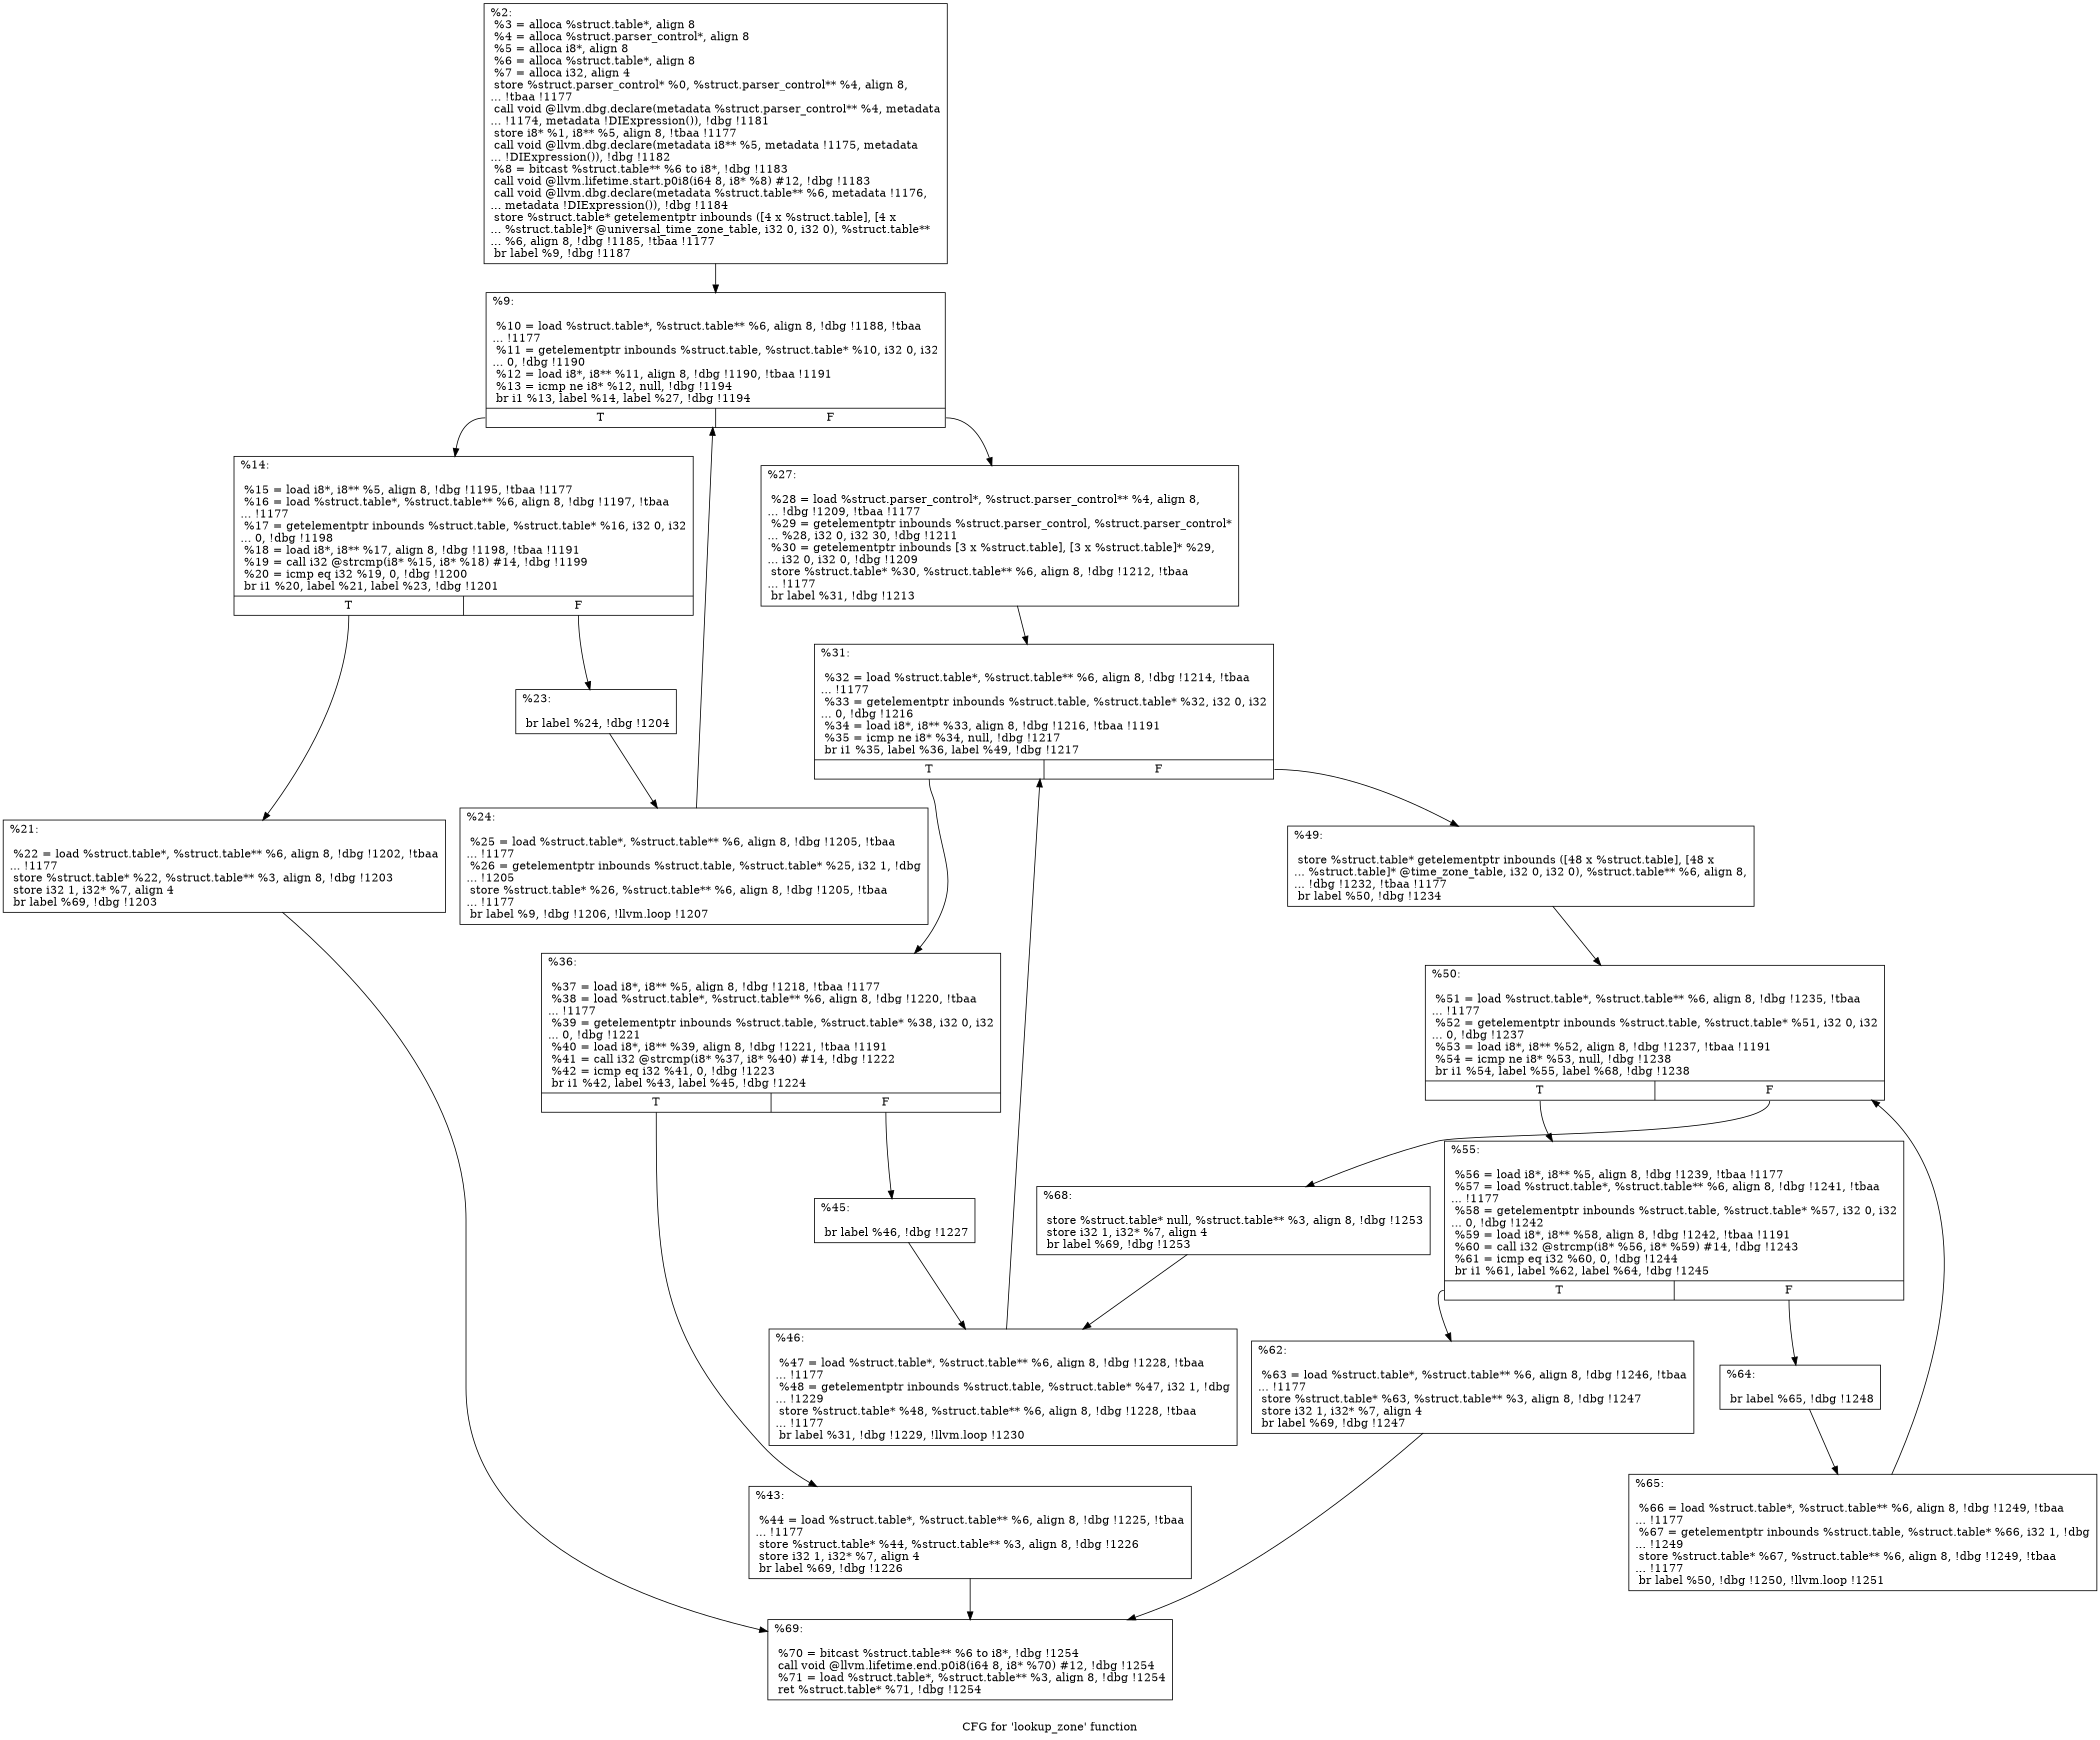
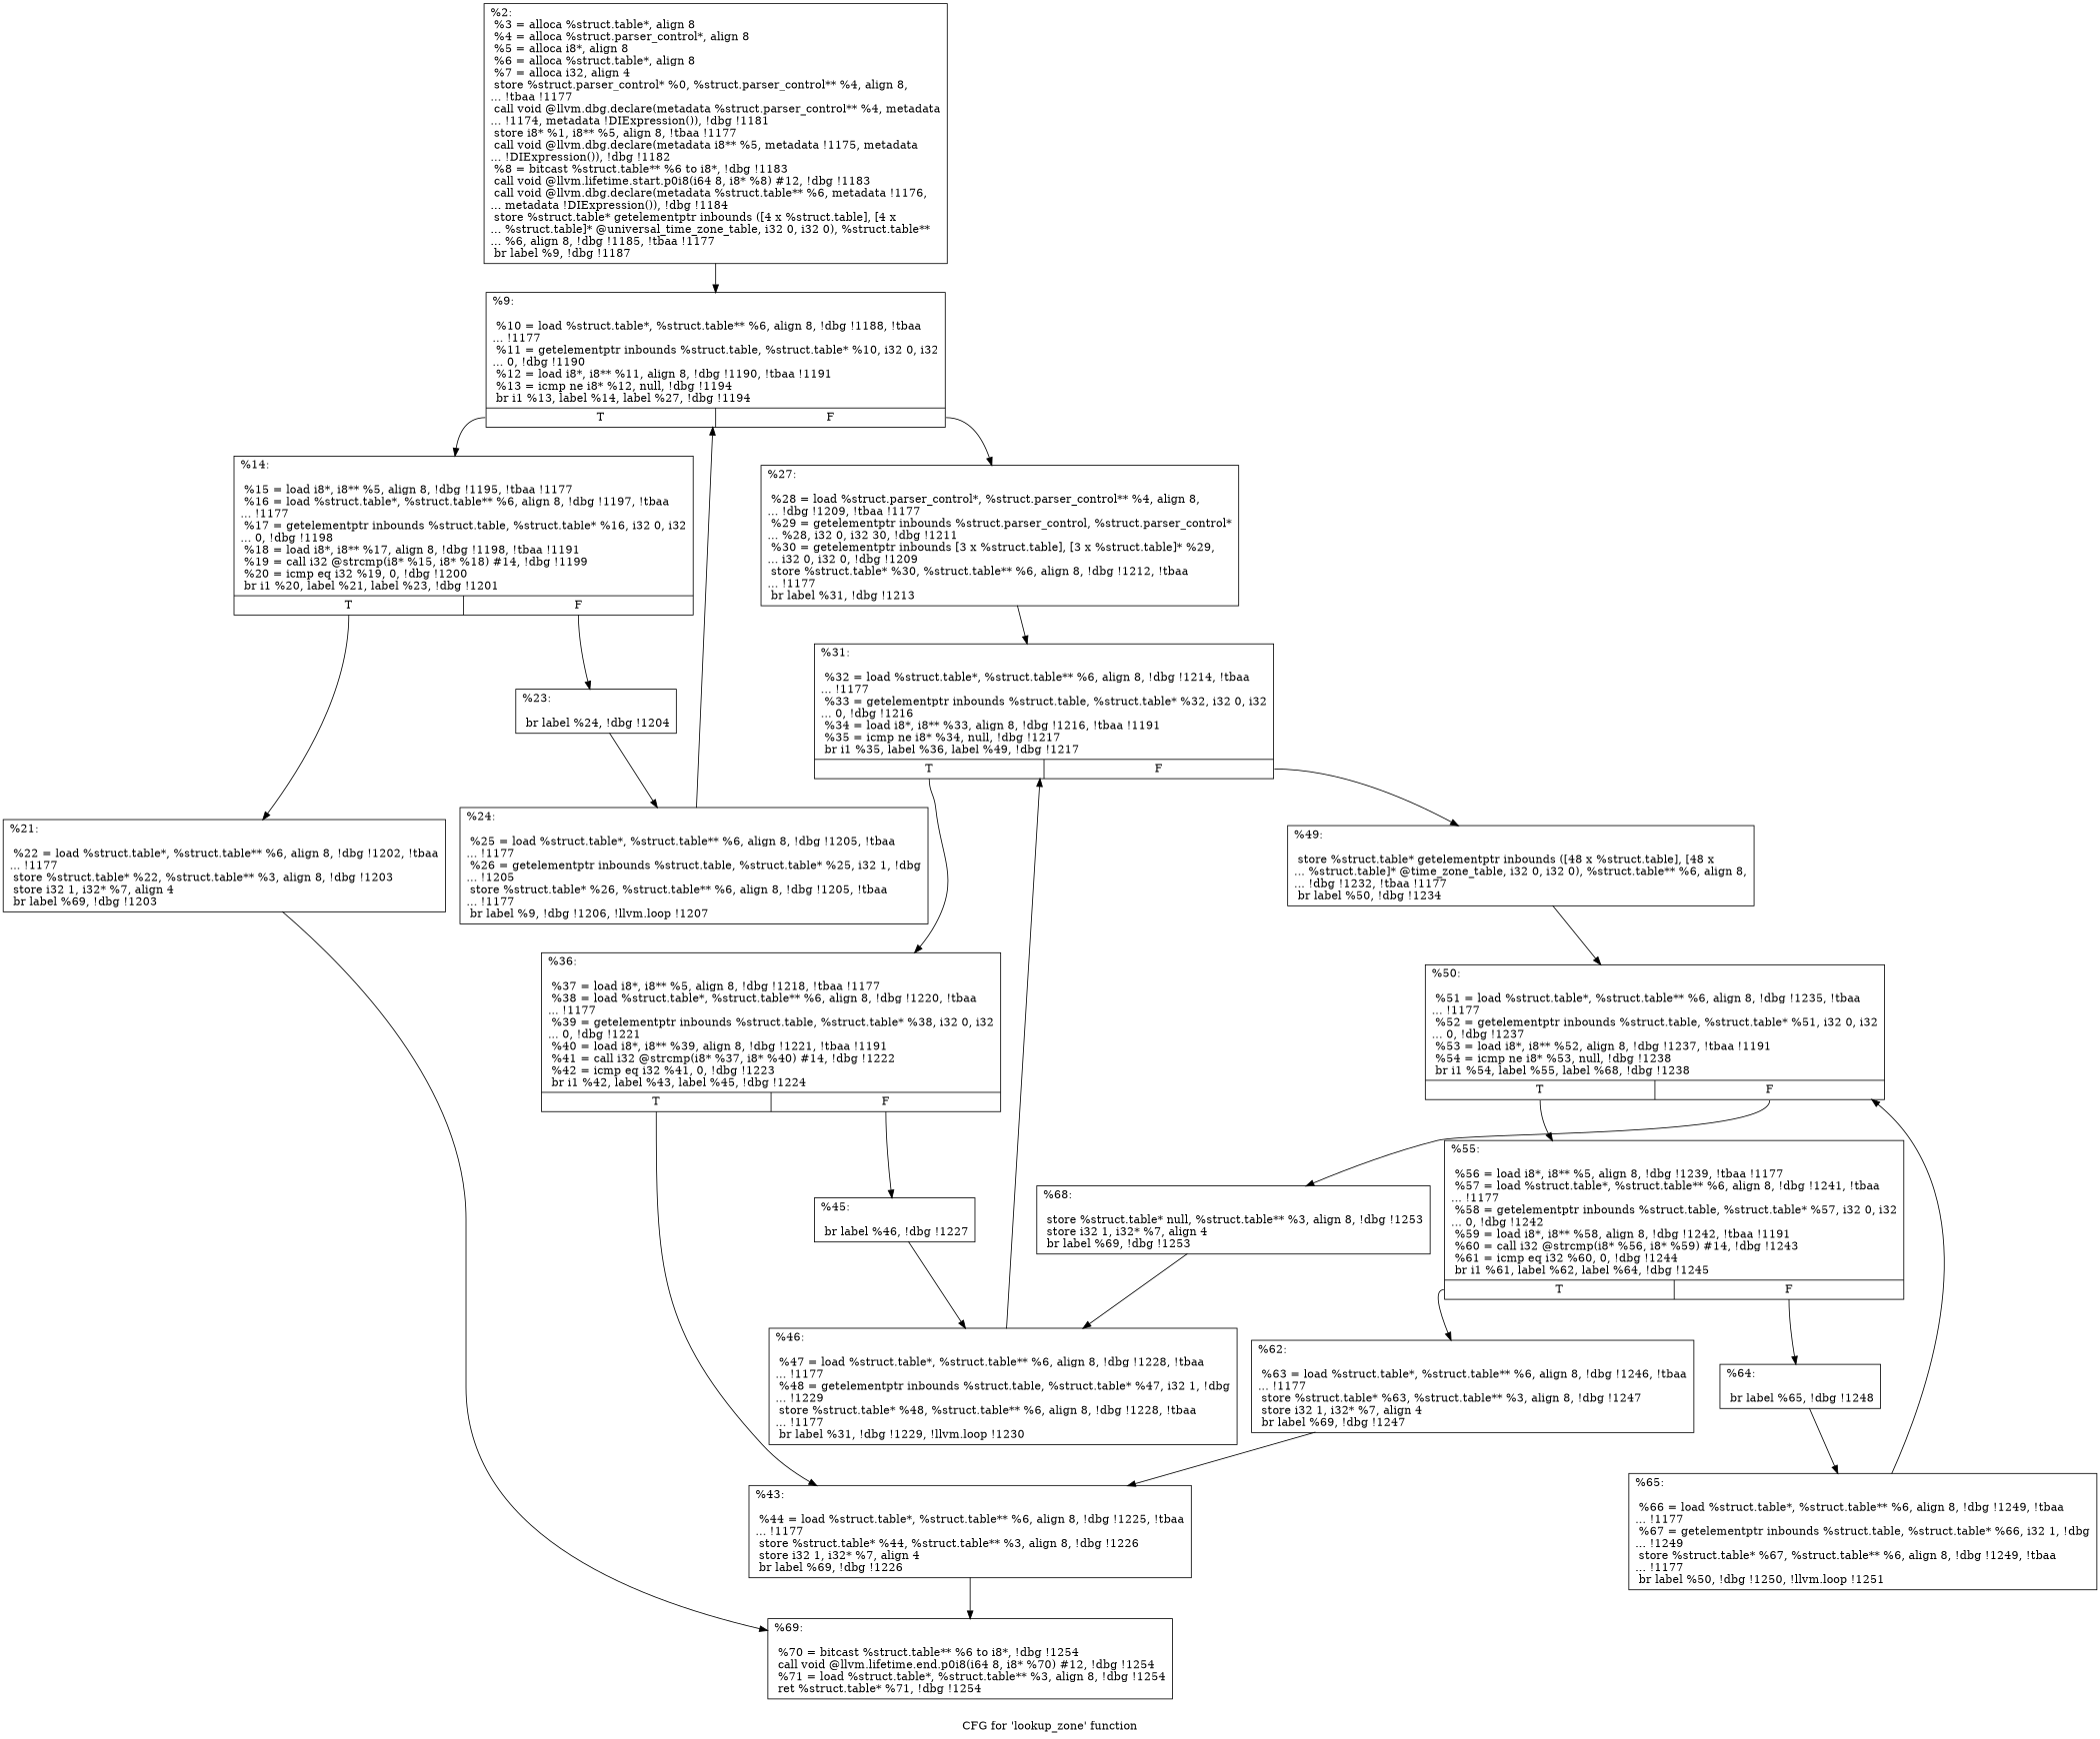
  digraph {
    label="CFG for 'lookup_zone' function"
    node [shape=record]
    n1 [label="{%2:\l  %3 = alloca %struct.table*, align 8\l  %4 = alloca %struct.parser_control*, align 8\l  %5 = alloca i8*, align 8\l  %6 = alloca %struct.table*, align 8\l  %7 = alloca i32, align 4\l  store %struct.parser_control* %0, %struct.parser_control** %4, align 8,\l... !tbaa !1177\l  call void @llvm.dbg.declare(metadata %struct.parser_control** %4, metadata\l... !1174, metadata !DIExpression()), !dbg !1181\l  store i8* %1, i8** %5, align 8, !tbaa !1177\l  call void @llvm.dbg.declare(metadata i8** %5, metadata !1175, metadata\l... !DIExpression()), !dbg !1182\l  %8 = bitcast %struct.table** %6 to i8*, !dbg !1183\l  call void @llvm.lifetime.start.p0i8(i64 8, i8* %8) #12, !dbg !1183\l  call void @llvm.dbg.declare(metadata %struct.table** %6, metadata !1176,\l... metadata !DIExpression()), !dbg !1184\l  store %struct.table* getelementptr inbounds ([4 x %struct.table], [4 x\l... %struct.table]* @universal_time_zone_table, i32 0, i32 0), %struct.table**\l... %6, align 8, !dbg !1185, !tbaa !1177\l  br label %9, !dbg !1187\l}"]
    n2 [label="{%9:\l\l  %10 = load %struct.table*, %struct.table** %6, align 8, !dbg !1188, !tbaa\l... !1177\l  %11 = getelementptr inbounds %struct.table, %struct.table* %10, i32 0, i32\l... 0, !dbg !1190\l  %12 = load i8*, i8** %11, align 8, !dbg !1190, !tbaa !1191\l  %13 = icmp ne i8* %12, null, !dbg !1194\l  br i1 %13, label %14, label %27, !dbg !1194\l|{<s0>T|<s1>F}}"]
    n3 [label="{%14:\l\l  %15 = load i8*, i8** %5, align 8, !dbg !1195, !tbaa !1177\l  %16 = load %struct.table*, %struct.table** %6, align 8, !dbg !1197, !tbaa\l... !1177\l  %17 = getelementptr inbounds %struct.table, %struct.table* %16, i32 0, i32\l... 0, !dbg !1198\l  %18 = load i8*, i8** %17, align 8, !dbg !1198, !tbaa !1191\l  %19 = call i32 @strcmp(i8* %15, i8* %18) #14, !dbg !1199\l  %20 = icmp eq i32 %19, 0, !dbg !1200\l  br i1 %20, label %21, label %23, !dbg !1201\l|{<s0>T|<s1>F}}"]
    n4 [label="{%27:\l\l  %28 = load %struct.parser_control*, %struct.parser_control** %4, align 8,\l... !dbg !1209, !tbaa !1177\l  %29 = getelementptr inbounds %struct.parser_control, %struct.parser_control*\l... %28, i32 0, i32 30, !dbg !1211\l  %30 = getelementptr inbounds [3 x %struct.table], [3 x %struct.table]* %29,\l... i32 0, i32 0, !dbg !1209\l  store %struct.table* %30, %struct.table** %6, align 8, !dbg !1212, !tbaa\l... !1177\l  br label %31, !dbg !1213\l}"]
    n5 [label="{%21:\l\l  %22 = load %struct.table*, %struct.table** %6, align 8, !dbg !1202, !tbaa\l... !1177\l  store %struct.table* %22, %struct.table** %3, align 8, !dbg !1203\l  store i32 1, i32* %7, align 4\l  br label %69, !dbg !1203\l}"]
    n6 [label="{%23:\l\l  br label %24, !dbg !1204\l}"]
    n7 [label="{%31:\l\l  %32 = load %struct.table*, %struct.table** %6, align 8, !dbg !1214, !tbaa\l... !1177\l  %33 = getelementptr inbounds %struct.table, %struct.table* %32, i32 0, i32\l... 0, !dbg !1216\l  %34 = load i8*, i8** %33, align 8, !dbg !1216, !tbaa !1191\l  %35 = icmp ne i8* %34, null, !dbg !1217\l  br i1 %35, label %36, label %49, !dbg !1217\l|{<s0>T|<s1>F}}"]
    n8 [label="{%69:\l\l  %70 = bitcast %struct.table** %6 to i8*, !dbg !1254\l  call void @llvm.lifetime.end.p0i8(i64 8, i8* %70) #12, !dbg !1254\l  %71 = load %struct.table*, %struct.table** %3, align 8, !dbg !1254\l  ret %struct.table* %71, !dbg !1254\l}"]
    n9 [label="{%24:\l\l  %25 = load %struct.table*, %struct.table** %6, align 8, !dbg !1205, !tbaa\l... !1177\l  %26 = getelementptr inbounds %struct.table, %struct.table* %25, i32 1, !dbg\l... !1205\l  store %struct.table* %26, %struct.table** %6, align 8, !dbg !1205, !tbaa\l... !1177\l  br label %9, !dbg !1206, !llvm.loop !1207\l}"]
    n10 [label="{%36:\l\l  %37 = load i8*, i8** %5, align 8, !dbg !1218, !tbaa !1177\l  %38 = load %struct.table*, %struct.table** %6, align 8, !dbg !1220, !tbaa\l... !1177\l  %39 = getelementptr inbounds %struct.table, %struct.table* %38, i32 0, i32\l... 0, !dbg !1221\l  %40 = load i8*, i8** %39, align 8, !dbg !1221, !tbaa !1191\l  %41 = call i32 @strcmp(i8* %37, i8* %40) #14, !dbg !1222\l  %42 = icmp eq i32 %41, 0, !dbg !1223\l  br i1 %42, label %43, label %45, !dbg !1224\l|{<s0>T|<s1>F}}"]
    n11 [label="{%49:\l\l  store %struct.table* getelementptr inbounds ([48 x %struct.table], [48 x\l... %struct.table]* @time_zone_table, i32 0, i32 0), %struct.table** %6, align 8,\l... !dbg !1232, !tbaa !1177\l  br label %50, !dbg !1234\l}"]
    n12 [label="{%43:\l\l  %44 = load %struct.table*, %struct.table** %6, align 8, !dbg !1225, !tbaa\l... !1177\l  store %struct.table* %44, %struct.table** %3, align 8, !dbg !1226\l  store i32 1, i32* %7, align 4\l  br label %69, !dbg !1226\l}"]
    n13 [label="{%45:\l\l  br label %46, !dbg !1227\l}"]
    n14 [label="{%50:\l\l  %51 = load %struct.table*, %struct.table** %6, align 8, !dbg !1235, !tbaa\l... !1177\l  %52 = getelementptr inbounds %struct.table, %struct.table* %51, i32 0, i32\l... 0, !dbg !1237\l  %53 = load i8*, i8** %52, align 8, !dbg !1237, !tbaa !1191\l  %54 = icmp ne i8* %53, null, !dbg !1238\l  br i1 %54, label %55, label %68, !dbg !1238\l|{<s0>T|<s1>F}}"]
    n15 [label="{%46:\l\l  %47 = load %struct.table*, %struct.table** %6, align 8, !dbg !1228, !tbaa\l... !1177\l  %48 = getelementptr inbounds %struct.table, %struct.table* %47, i32 1, !dbg\l... !1229\l  store %struct.table* %48, %struct.table** %6, align 8, !dbg !1228, !tbaa\l... !1177\l  br label %31, !dbg !1229, !llvm.loop !1230\l}"]
    n16 [label="{%55:\l\l  %56 = load i8*, i8** %5, align 8, !dbg !1239, !tbaa !1177\l  %57 = load %struct.table*, %struct.table** %6, align 8, !dbg !1241, !tbaa\l... !1177\l  %58 = getelementptr inbounds %struct.table, %struct.table* %57, i32 0, i32\l... 0, !dbg !1242\l  %59 = load i8*, i8** %58, align 8, !dbg !1242, !tbaa !1191\l  %60 = call i32 @strcmp(i8* %56, i8* %59) #14, !dbg !1243\l  %61 = icmp eq i32 %60, 0, !dbg !1244\l  br i1 %61, label %62, label %64, !dbg !1245\l|{<s0>T|<s1>F}}"]
    n17 [label="{%68:\l\l  store %struct.table* null, %struct.table** %3, align 8, !dbg !1253\l  store i32 1, i32* %7, align 4\l  br label %69, !dbg !1253\l}"]
    n18 [label="{%62:\l\l  %63 = load %struct.table*, %struct.table** %6, align 8, !dbg !1246, !tbaa\l... !1177\l  store %struct.table* %63, %struct.table** %3, align 8, !dbg !1247\l  store i32 1, i32* %7, align 4\l  br label %69, !dbg !1247\l}"]
    n19 [label="{%64:\l\l  br label %65, !dbg !1248\l}"]
    n20 [label="{%65:\l\l  %66 = load %struct.table*, %struct.table** %6, align 8, !dbg !1249, !tbaa\l... !1177\l  %67 = getelementptr inbounds %struct.table, %struct.table* %66, i32 1, !dbg\l... !1249\l  store %struct.table* %67, %struct.table** %6, align 8, !dbg !1249, !tbaa\l... !1177\l  br label %50, !dbg !1250, !llvm.loop !1251\l}"]
    n1 -> n2
    n2 -> n3 [tailport=s0]
    n2 -> n4 [tailport=s1]
    n3 -> n5 [tailport=s0]
    n3 -> n6 [tailport=s1]
    n4 -> n7
    n5 -> n8
    n6 -> n9
    n7 -> n10 [tailport=s0]
    n7 -> n11 [tailport=s1]
    n9 -> n2
    n10 -> n12 [tailport=s0]
    n10 -> n13 [tailport=s1]
    n11 -> n14
    n12 -> n8
    n13 -> n15
    n14 -> n16 [tailport=s0]
    n14 -> n17 [tailport=s1]
    n15 -> n7
    n16 -> n18 [tailport=s0]
    n16 -> n19 [tailport=s1]
    n17 -> n15
-   n18 -> n8
+   n18 -> n12
    n19 -> n20
    n20 -> n14
  }
